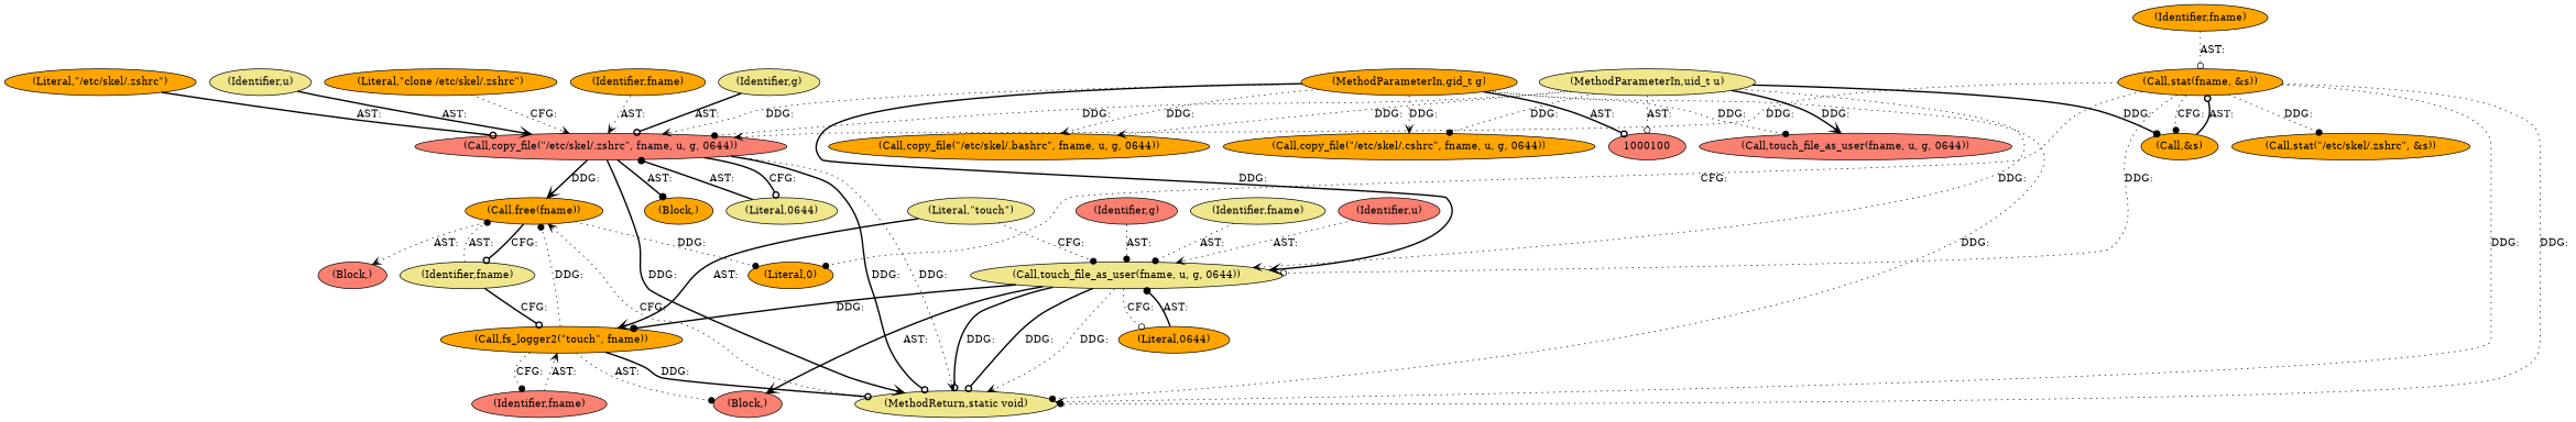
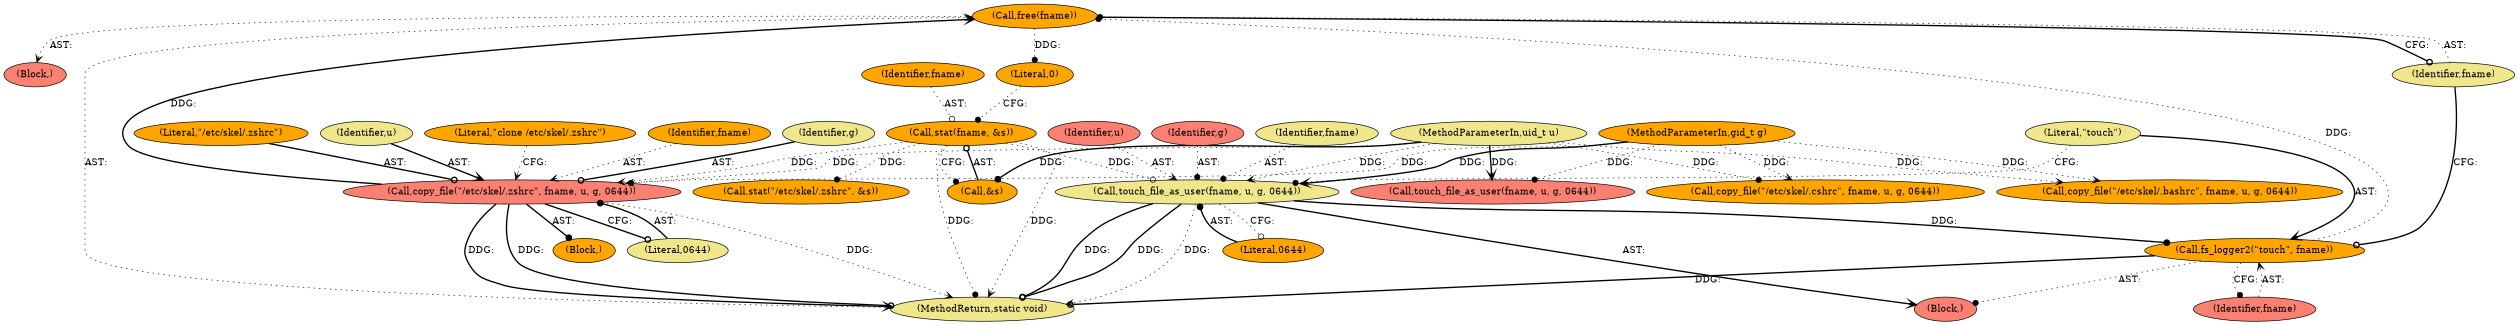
  digraph {
    node [fillcolor=orange style=filled]
    edge [arrowhead=vee style=dotted]
    n1 [label="(Call,free(fname))"]
    n2 [fillcolor=salmon label="(Block,)"]
    n3 [fillcolor=khaki label="(Identifier,fname)"]
    n4 [label="(Literal,0)"]
    n5 [fillcolor=khaki label="(MethodReturn,static void)"]
    n6 [label="(Call,fs_logger2(\"touch\", fname))"]
    n7 [fillcolor=salmon label="(Identifier,fname)"]
    n8 [fillcolor=salmon label="(Block,)"]
    n9 [fillcolor=khaki label="(Call,touch_file_as_user(fname, u, g, 0644))"]
    n10 [label="(Literal,0644)"]
    n11 [label="(Call,stat(fname, &s))"]
    n12 [fillcolor=salmon label="(Call,copy_file(\"/etc/skel/.zshrc\", fname, u, g, 0644))"]
    n13 [label="(Call,&s)"]
    n14 [label="(Call,stat(\"/etc/skel/.zshrc\", &s))"]
    n15 [label="(Block,)"]
    n16 [fillcolor=khaki label="(Literal,0644)"]
    n17 [fillcolor=khaki label="(MethodParameterIn,uid_t u)"]
    n18 [label="(Call,copy_file(\"/etc/skel/.cshrc\", fname, u, g, 0644))"]
    n19 [fillcolor=salmon label="(Call,touch_file_as_user(fname, u, g, 0644))"]
    n20 [label="(Call,copy_file(\"/etc/skel/.bashrc\", fname, u, g, 0644))"]
-   1000100 [fillcolor=salmon]
    n22 [label="(MethodParameterIn,gid_t g)"]
    n23 [fillcolor=salmon label="(Identifier,u)"]
    n24 [fillcolor=salmon label="(Identifier,g)"]
    n25 [label="(Literal,\"/etc/skel/.zshrc\")"]
    n26 [fillcolor=khaki label="(Identifier,u)"]
    n27 [label="(Identifier,fname)"]
    n28 [fillcolor=khaki label="(Identifier,fname)"]
    n29 [label="(Literal,\"clone /etc/skel/.zshrc\")"]
    n30 [label="(Identifier,fname)"]
    n31 [fillcolor=khaki label="(Literal,\"touch\")"]
    n32 [fillcolor=khaki label="(Identifier,g)"]
    n1 -> n2 [label="AST: "]
    n1 -> n3 [arrowhead=odot label="CFG: " style=bold]
    n1 -> n4 [arrowhead=dot label="DDG: "]
    n3 -> n1 [arrowhead=dot label="AST: "]
    n3 -> n6 [arrowhead=odot label="CFG: " style=bold]
-   n11 -> n4 [arrowhead=dot label="CFG: "]
-   n5 -> n1 [label="CFG: "]
+   n4 -> n11 [arrowhead=dot label="CFG: "]
+   n5 -> n1 [label="AST: "]
    n6 -> n1 [arrowhead=dot label="DDG: "]
    n6 -> n5 [arrowhead=odot label="DDG: " style=bold]
    n6 -> n7 [arrowhead=dot label="CFG: "]
    n6 -> n8 [arrowhead=dot label="AST: "]
    n7 -> n6 [label="AST: "]
    n9 -> n5 [arrowhead=odot label="DDG: " style=bold]
    n9 -> n5 [arrowhead=odot label="DDG: " style=bold]
    n9 -> n5 [label="DDG: "]
    n9 -> n6 [arrowhead=dot label="DDG: " style=bold]
    n9 -> n8 [label="AST: " style=bold]
    n9 -> n10 [arrowhead=odot label="CFG: "]
    n10 -> n9 [arrowhead=dot label="AST: " style=bold]
    n11 -> n5 [arrowhead=dot label="DDG: "]
    n11 -> n5 [label="DDG: "]
    n11 -> n9 [arrowhead=odot label="DDG: "]
    n11 -> n12 [label="DDG: "]
    n11 -> n13 [arrowhead=dot label="CFG: "]
    n11 -> n14 [arrowhead=dot label="DDG: "]
    n12 -> n1 [label="DDG: " style=bold]
    n12 -> n5 [label="DDG: " style=bold]
    n12 -> n5 [arrowhead=odot label="DDG: " style=bold]
    n12 -> n5 [label="DDG: "]
    n12 -> n15 [arrowhead=dot label="AST: " style=bold]
    n12 -> n16 [arrowhead=odot label="CFG: " style=bold]
    n13 -> n11 [arrowhead=odot label="AST: " style=bold]
    n16 -> n12 [arrowhead=dot label="AST: " style=bold]
    n17 -> n9 [label="DDG: "]
    n17 -> n12 [arrowhead=dot label="DDG: "]
    n17 -> n13 [arrowhead=dot label="DDG: " style=bold]
    n17 -> n18 [arrowhead=dot label="DDG: "]
    n17 -> n19 [label="DDG: " style=bold]
    n17 -> n20 [label="DDG: "]
-   n17 -> 1000100 [arrowhead=odot label="AST: "]
-   n22 -> n5 [arrowhead=dot label="DDG: "]
    n22 -> n9 [label="DDG: " style=bold]
    n22 -> n12 [label="DDG: "]
    n22 -> n18 [label="DDG: "]
    n22 -> n19 [arrowhead=dot label="DDG: "]
    n22 -> n20 [label="DDG: "]
-   n22 -> 1000100 [arrowhead=odot label="AST: " style=bold]
    n23 -> n9 [label="AST: "]
    n24 -> n9 [arrowhead=dot label="AST: "]
    n25 -> n12 [arrowhead=odot label="AST: " style=bold]
    n26 -> n12 [label="AST: " style=bold]
    n27 -> n11 [arrowhead=odot label="AST: "]
    n28 -> n9 [arrowhead=dot label="AST: "]
    n29 -> n12 [label="CFG: "]
    n30 -> n12 [label="AST: "]
    n31 -> n6 [label="AST: " style=bold]
    n31 -> n9 [arrowhead=dot label="CFG: "]
    n32 -> n12 [arrowhead=odot label="AST: " style=bold]
  }
